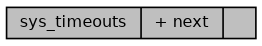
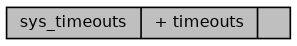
  digraph {
    rankdir=LR
-   n1 [color=black fillcolor=grey75 fontcolor=black fontname=Helvetica fontsize=10 height=0.2 label="{sys_timeouts\n|+ next\l|}" shape=record style=filled width=0.4]
+   n1 [color=black fillcolor=grey75 fontcolor=black fontname=Helvetica fontsize=10 height=0.2 label="{sys_timeouts\n|+ timeouts\l|}" shape=record style=filled width=0.4]
  }
